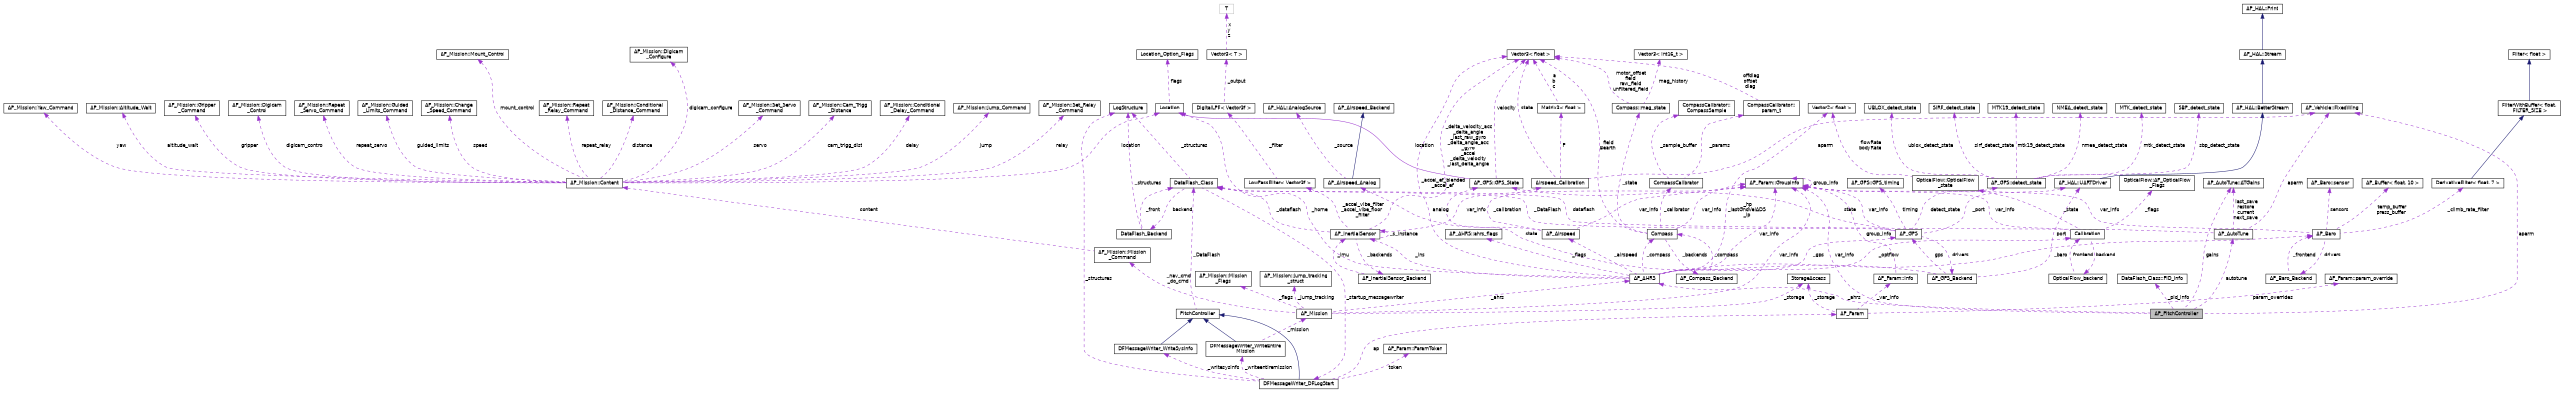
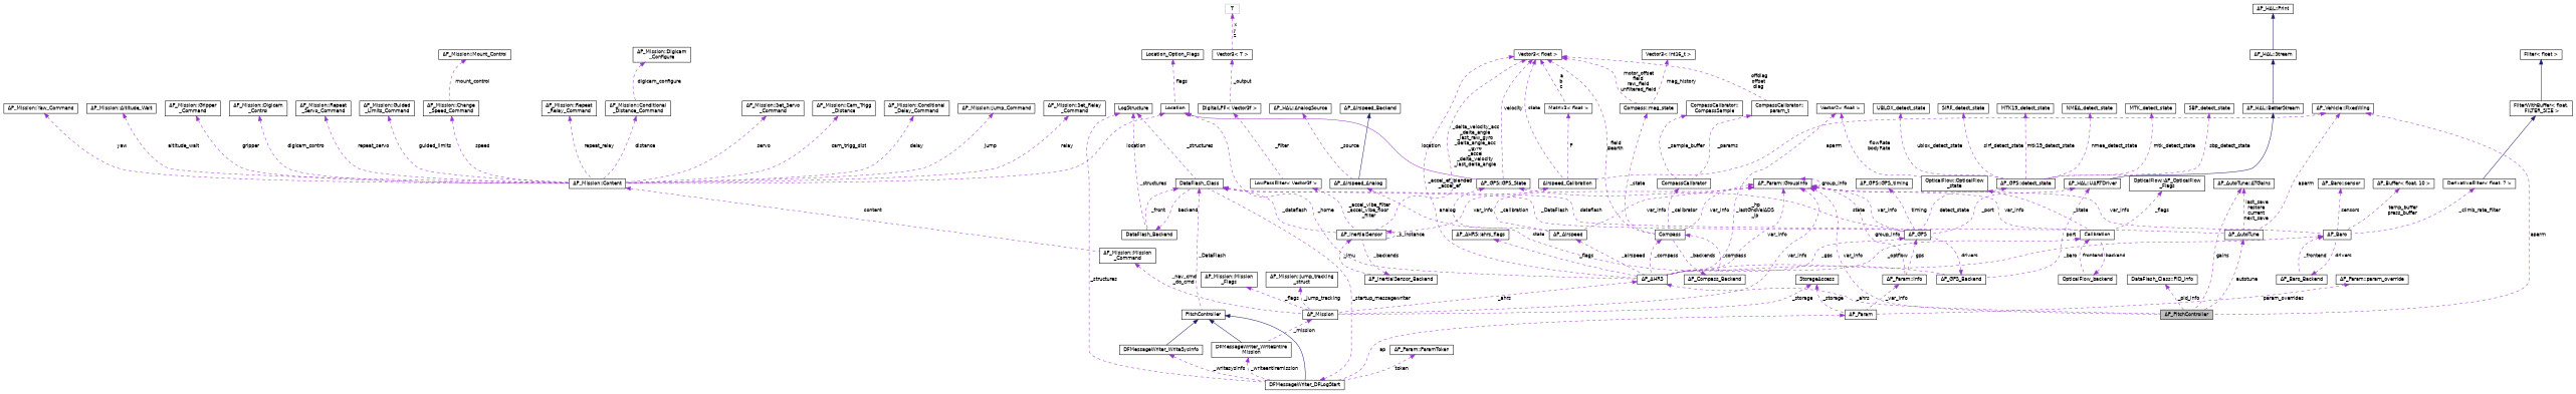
  digraph {
    node [color=black fillcolor=white fontname=Helvetica fontsize=10 shape=record style=filled]
    edge [color=darkorchid3 dir=back fontname=Helvetica fontsize=10 labelfontname=Helvetica labelfontsize=10 style=dashed]
    n1 [fillcolor=grey75 fontcolor=black height=0.2 label=AP_PitchController width=0.4]
    n2 [height=0.2 label=AP_AutoTune width=0.4]
    n3 [height=0.2 label=DataFlash_Class width=0.4]
    n4 [height=0.2 label=DataFlash_Backend width=0.4]
    n5 [height=0.2 label=PitchController width=0.4]
    n6 [height=0.2 label=AP_InertialSensor width=0.4]
    n7 [height=0.2 label=AP_GPS width=0.4]
    n8 [height=0.2 label=DFMessageWriter_DFLogStart width=0.4]
    n9 [height=0.2 label="DFMessageWriter_WriteEntire\lMission" width=0.4]
    n10 [height=0.2 label=DFMessageWriter_WriteSysInfo width=0.4]
    n11 [height=0.2 label=AP_AHRS width=0.4]
    n12 [height=0.2 label=AP_InertialSensor_Backend width=0.4]
    n13 [height=0.2 label=AP_GPS_Backend width=0.4]
    n14 [height=0.2 label=LogStructure width=0.4]
    n15 [height=0.2 label=AP_Mission width=0.4]
    n16 [height=0.2 label=StorageAccess width=0.4]
    n17 [height=0.2 label=AP_Param width=0.4]
    n18 [height=0.2 label="AP_Mission::Mission\l_Command" width=0.4]
    n19 [height=0.2 label="AP_Mission::Content" width=0.4]
    n20 [height=0.2 label="AP_Mission::Guided\l_Limits_Command" width=0.4]
    n21 [height=0.2 label="AP_Mission::Mount_Control" width=0.4]
    n22 [height=0.2 label="AP_Mission::Repeat\l_Relay_Command" width=0.4]
    n23 [height=0.2 label="AP_Mission::Conditional\l_Distance_Command" width=0.4]
    n24 [height=0.2 label="AP_Mission::Set_Servo\l_Command" width=0.4]
    n25 [height=0.2 label="AP_Mission::Change\l_Speed_Command" width=0.4]
    n26 [height=0.2 label="AP_Mission::Cam_Trigg\l_Distance" width=0.4]
    n27 [height=0.2 label="AP_Mission::Conditional\l_Delay_Command" width=0.4]
    n28 [height=0.2 label="AP_Mission::Jump_Command" width=0.4]
    n29 [height=0.2 label=Location width=0.4]
    n30 [height=0.2 label="AP_GPS::GPS_State" width=0.4]
    n31 [height=0.2 label=Location_Option_Flags width=0.4]
    n32 [height=0.2 label="AP_Mission::Digicam\l_Configure" width=0.4]
    n33 [height=0.2 label="AP_Mission::Set_Relay\l_Command" width=0.4]
    n34 [height=0.2 label="AP_Mission::Yaw_Command" width=0.4]
    n35 [height=0.2 label="AP_Mission::Altitude_Wait" width=0.4]
    n36 [height=0.2 label="AP_Mission::Gripper\l_Command" width=0.4]
    n37 [height=0.2 label="AP_Mission::Digicam\l_Control" width=0.4]
    n38 [height=0.2 label="AP_Mission::Repeat\l_Servo_Command" width=0.4]
    n39 [height=0.2 label="AP_Param::GroupInfo" width=0.4]
    n40 [height=0.2 label=AP_Baro width=0.4]
    n41 [height=0.2 label=Calibration width=0.4]
    n42 [height=0.2 label=AP_Airspeed width=0.4]
    n43 [height=0.2 label=Compass width=0.4]
    n44 [height=0.2 label="AP_Param::Info" width=0.4]
    n45 [height=0.2 label=AP_Baro_Backend width=0.4]
    n46 [height=0.2 label=OpticalFlow_backend width=0.4]
    n47 [height=0.2 label=AP_Compass_Backend width=0.4]
    n48 [height=0.2 label="AP_Mission::Mission\l_Flags" width=0.4]
    n49 [height=0.2 label="AP_AHRS::ahrs_flags" width=0.4]
    n50 [height=0.2 label="AP_Baro::sensor" width=0.4]
    n51 [height=0.2 label="AP_Buffer\< float, 10 \>" width=0.4]
    n52 [height=0.2 label="DerivativeFilter\< float, 7 \>" width=0.4]
    n53 [height=0.2 label="FilterWithBuffer\< float,\l FILTER_SIZE \>" width=0.4]
    n54 [height=0.2 label="Filter\< float \>" width=0.4]
    n55 [height=0.2 label="OpticalFlow::OpticalFlow\l_state" width=0.4]
    n56 [height=0.2 label="Vector2\< float \>" width=0.4]
    n57 [height=0.2 label="OpticalFlow::AP_OpticalFlow\l_Flags" width=0.4]
    n58 [height=0.2 label="Vector3\< float \>" width=0.4]
    n59 [height=0.2 label=Airspeed_Calibration width=0.4]
    n60 [height=0.2 label="Matrix3\< float \>" width=0.4]
    n61 [height=0.2 label="CompassCalibrator::\lparam_t" width=0.4]
    n62 [height=0.2 label="Compass::mag_state" width=0.4]
    n63 [height=0.2 label=CompassCalibrator width=0.4]
    n64 [height=0.2 label="LowPassFilter\< Vector3f \>" width=0.4]
    n65 [height=0.2 label="DigitalLPF\< Vector3f \>" width=0.4]
    n66 [height=0.2 label="Vector3\< T \>" width=0.4]
    n67 [color=grey75 height=0.2 label=T width=0.4]
    n68 [height=0.2 label=AP_Airspeed_Analog width=0.4]
    n69 [height=0.2 label=AP_Airspeed_Backend width=0.4]
    n70 [height=0.2 label="AP_HAL::AnalogSource" width=0.4]
    n71 [height=0.2 label="AP_Vehicle::FixedWing" width=0.4]
    n72 [height=0.2 label="AP_GPS::detect_state" width=0.4]
    n73 [height=0.2 label=SBP_detect_state width=0.4]
    n74 [height=0.2 label=UBLOX_detect_state width=0.4]
    n75 [height=0.2 label=SIRF_detect_state width=0.4]
    n76 [height=0.2 label=MTK19_detect_state width=0.4]
    n77 [height=0.2 label=NMEA_detect_state width=0.4]
    n78 [height=0.2 label=MTK_detect_state width=0.4]
    n79 [height=0.2 label="AP_GPS::GPS_timing" width=0.4]
    n80 [height=0.2 label="AP_HAL::UARTDriver" width=0.4]
    n81 [height=0.2 label="AP_HAL::BetterStream" width=0.4]
    n82 [height=0.2 label="AP_HAL::Stream" width=0.4]
    n83 [height=0.2 label="AP_HAL::Print" width=0.4]
    n84 [height=0.2 label="CompassCalibrator::\lCompassSample" width=0.4]
    n85 [height=0.2 label="Vector3\< int16_t \>" width=0.4]
    n86 [height=0.2 label="AP_Mission::jump_tracking\l_struct" width=0.4]
    n87 [height=0.2 label="AP_Param::ParamToken" width=0.4]
    n88 [height=0.2 label="AP_Param::param_override" width=0.4]
    n89 [height=0.2 label="AP_AutoTune::ATGains" width=0.4]
    n90 [height=0.2 label="DataFlash_Class::PID_Info" width=0.4]
    n2 -> n1 [label=" autotune"]
    n3 -> n2 [label=" dataflash"]
    n3 -> n4 [label=" _front"]
    n3 -> n5 [label=" _DataFlash"]
    n3 -> n6 [label=" _dataflash"]
    n3 -> n7 [label=" _DataFlash"]
    n4 -> n3 [label=" backend"]
    n5 -> n8 [color=midnightblue style=solid]
    n5 -> n9 [color=midnightblue style=solid]
    n5 -> n10 [color=midnightblue style=solid]
    n6 -> n6 [label=" _s_instance"]
-   n6 -> n11 [label=" _ins"]
    n6 -> n12 [label=" _imu"]
    n7 -> n11 [label=" _gps"]
-   n7 -> n13 [label=" gps"]
+   n7 -> n44 [label=" gps"]
    n8 -> n3 [label=" _startup_messagewriter"]
    n9 -> n8 [label=" _writeentiremission"]
    n10 -> n8 [label=" _writesysinfo"]
    n11 -> n1 [label=" _ahrs"]
    n11 -> n15 [label=" _ahrs"]
    n12 -> n6 [label=" _backends"]
    n13 -> n7 [label=" drivers"]
    n14 -> n3 [label=" _structures"]
    n14 -> n4 [label=" _structures"]
    n14 -> n8 [label=" _structures"]
    n15 -> n9 [label=" _mission"]
    n16 -> n15 [label=" _storage"]
    n16 -> n17 [label=" _storage"]
    n17 -> n8 [label=" ap"]
    n18 -> n15 [label=" _nav_cmd\n_do_cmd"]
    n19 -> n18 [label=" content"]
    n20 -> n19 [label=" guided_limits"]
-   n21 -> n19 [label=" mount_control"]
+   n21 -> n25 [label=" mount_control"]
    n22 -> n19 [label=" repeat_relay"]
    n23 -> n19 [label=" distance"]
    n24 -> n19 [label=" servo"]
    n25 -> n19 [label=" speed"]
    n26 -> n19 [label=" cam_trigg_dist"]
    n27 -> n19 [label=" delay"]
    n28 -> n19 [label=" jump"]
    n29 -> n11 [label=" _home"]
    n29 -> n19 [label=" location"]
    n29 -> n30 [label=" location" style=solid]
    n30 -> n7 [label=" state"]
    n30 -> n13 [label=" state"]
    n31 -> n29 [label=" flags"]
-   n32 -> n19 [label=" digicam_configure"]
+   n32 -> n23 [label=" digicam_configure"]
    n33 -> n19 [label=" relay"]
    n34 -> n19 [label=" yaw"]
    n35 -> n19 [label=" altitude_wait"]
    n36 -> n19 [label=" gripper"]
    n37 -> n19 [label=" digicam_control"]
    n38 -> n19 [label=" repeat_servo"]
    n39 -> n1 [label=" var_info"]
    n39 -> n6 [label=" var_info"]
    n39 -> n7 [label=" var_info"]
    n39 -> n11 [label=" var_info"]
    n39 -> n15 [label=" var_info"]
    n39 -> n39 [label=" group_info"]
    n39 -> n40 [label=" var_info"]
    n39 -> n41 [label=" var_info"]
    n39 -> n42 [label=" var_info"]
    n39 -> n43 [label=" var_info"]
    n39 -> n44 [label=" group_info"]
    n40 -> n11 [label=" _baro"]
    n40 -> n45 [label=" _frontend"]
    n41 -> n11 [label=" _optflow"]
    n41 -> n46 [label=" frontend"]
    n42 -> n11 [label=" _airspeed"]
    n43 -> n11 [label=" _compass"]
    n43 -> n47 [label=" _compass"]
    n44 -> n17 [label=" _var_info"]
    n45 -> n40 [label=" drivers"]
    n46 -> n41 [label=" backend"]
    n47 -> n43 [label=" _backends"]
    n48 -> n15 [label=" _flags"]
    n49 -> n11 [label=" _flags"]
    n50 -> n40 [label=" sensors"]
    n51 -> n40 [label=" temp_buffer\npress_buffer"]
    n52 -> n40 [label=" _climb_rate_filter"]
    n53 -> n52 [color=midnightblue style=solid]
    n54 -> n53 [color=midnightblue style=solid]
    n55 -> n41 [label=" _state"]
    n56 -> n11 [label=" _hp\n_lastGndVelADS\n_lp"]
    n56 -> n55 [label=" flowRate\nbodyRate"]
    n57 -> n41 [label=" _flags"]
    n58 -> n6 [label=" _delta_velocity_acc\n_delta_angle\n_last_raw_gyro\n_delta_angle_acc\n_gyro\n_accel\n_delta_velocity\n_last_delta_angle"]
    n58 -> n11 [label=" _accel_ef_blended\n_accel_ef"]
    n58 -> n30 [label=" velocity"]
    n58 -> n43 [label=" field\nBearth"]
    n58 -> n59 [label=" state"]
    n58 -> n60 [label=" a\nb\nc"]
    n58 -> n61 [label=" offdiag\noffset\ndiag"]
    n58 -> n62 [label=" motor_offset\nfield\nraw_field\nunfiltered_field"]
    n59 -> n42 [label=" _calibration"]
    n60 -> n59 [label=" P"]
    n61 -> n63 [label=" _params"]
    n62 -> n43 [label=" _state"]
    n63 -> n43 [label=" _calibrator"]
    n64 -> n6 [label=" _accel_vibe_filter\n_accel_vibe_floor\l_filter"]
    n65 -> n64 [label=" _filter"]
    n66 -> n65 [label=" _output"]
    n67 -> n66 [label=" x\ny\nz"]
    n68 -> n42 [label=" analog"]
    n69 -> n68 [color=midnightblue style=solid]
    n70 -> n68 [label=" _source"]
    n71 -> n1 [label=" aparm"]
    n71 -> n2 [label=" aparm"]
    n71 -> n59 [label=" aparm"]
    n72 -> n7 [label=" detect_state"]
    n73 -> n72 [label=" sbp_detect_state"]
    n74 -> n72 [label=" ublox_detect_state"]
    n75 -> n72 [label=" sirf_detect_state"]
    n76 -> n72 [label=" mtk19_detect_state"]
    n77 -> n72 [label=" nmea_detect_state"]
    n78 -> n72 [label=" mtk_detect_state"]
    n79 -> n7 [label=" timing"]
    n80 -> n7 [label=" _port"]
    n80 -> n13 [label=" port"]
    n81 -> n80 [color=midnightblue style=solid]
    n82 -> n81 [color=midnightblue style=solid]
    n83 -> n82 [color=midnightblue style=solid]
    n84 -> n63 [label=" _sample_buffer"]
    n85 -> n62 [label=" mag_history"]
    n86 -> n15 [label=" _jump_tracking"]
    n87 -> n8 [label=" token"]
    n88 -> n17 [label=" param_overrides"]
    n89 -> n1 [label=" gains"]
    n89 -> n2 [label=" last_save\nrestore\ncurrent\nnext_save"]
    n90 -> n1 [label=" _pid_info"]
  }
